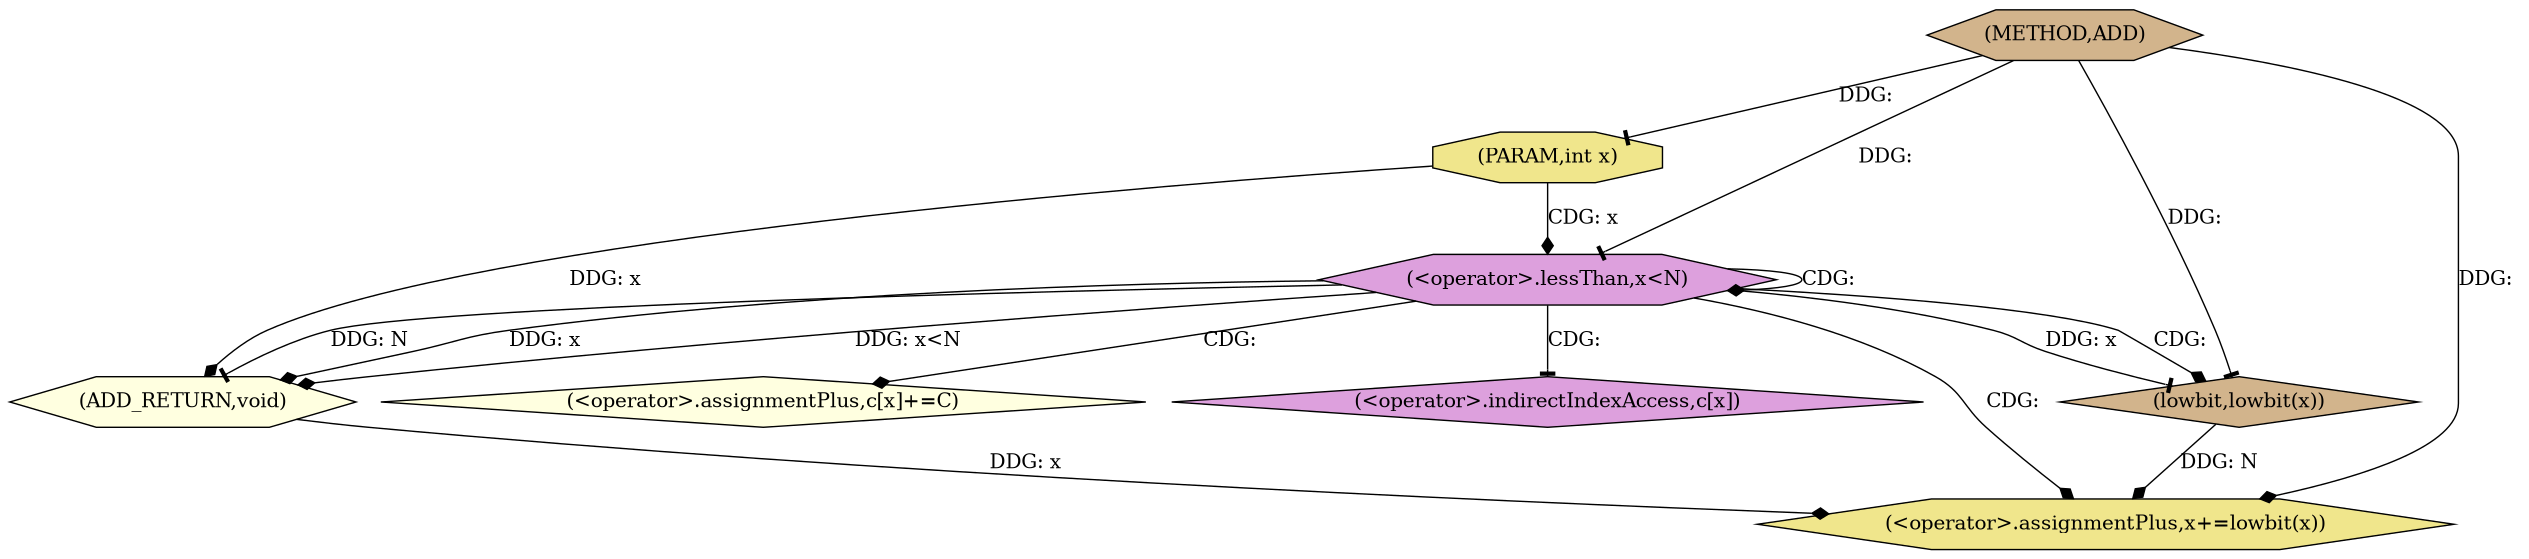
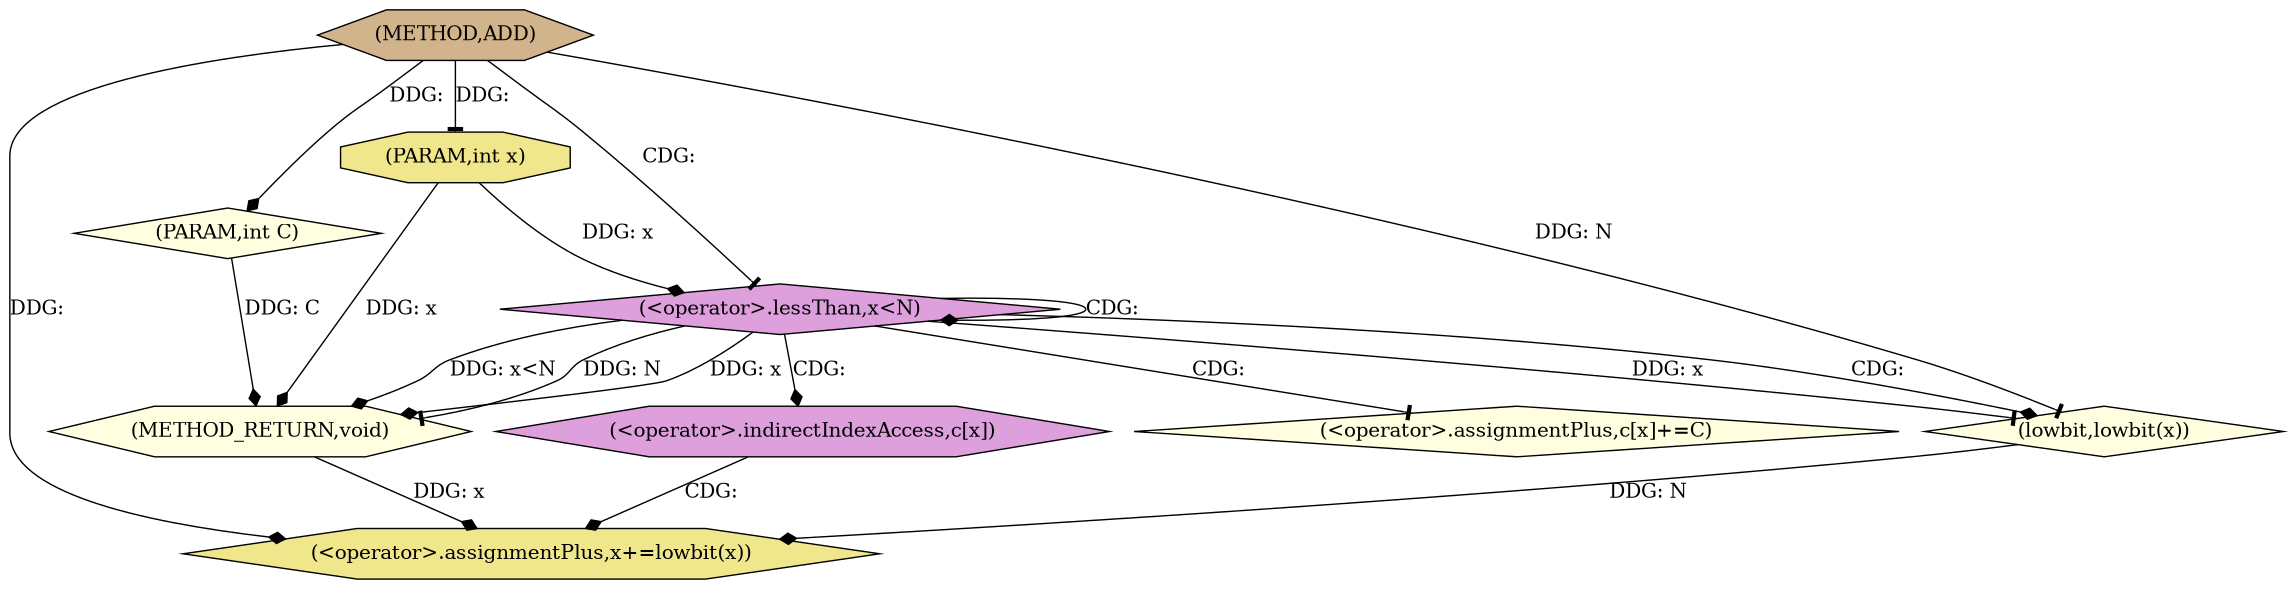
  digraph {
    node [fillcolor=lightyellow shape=diamond style=filled]
    edge [arrowhead=diamond]
    n1 [fillcolor=tan label="(METHOD,ADD)" shape=hexagon]
    n2 [fillcolor=khaki label="(PARAM,int x)" shape=octagon]
-   n4 [fillcolor=plum label="(<operator>.lessThan,x<N)" shape=hexagon]
+   n3 [label="(PARAM,int C)"]
+   n4 [fillcolor=plum label="(<operator>.lessThan,x<N)"]
    n5 [fillcolor=khaki label="(<operator>.assignmentPlus,x+=lowbit(x))" shape=hexagon]
-   n6 [fillcolor=tan label="(lowbit,lowbit(x))"]
-   n7 [label="(ADD_RETURN,void)" shape=hexagon]
+   n6 [label="(lowbit,lowbit(x))"]
+   n7 [label="(METHOD_RETURN,void)" shape=hexagon]
    n8 [label="(<operator>.assignmentPlus,c[x]+=C)"]
-   n9 [fillcolor=plum label="(<operator>.indirectIndexAccess,c[x])"]
+   n9 [fillcolor=plum label="(<operator>.indirectIndexAccess,c[x])" shape=hexagon]
    n1 -> n2 [arrowhead=tee label="DDG: "]
-   n1 -> n4 [arrowhead=tee label="DDG: "]
+   n1 -> n3 [label="DDG: "]
+   n1 -> n4 [arrowhead=tee label="CDG: "]
    n1 -> n5 [label="DDG: "]
-   n1 -> n6 [arrowhead=tee label="DDG: "]
-   n2 -> n4 [label="CDG: x"]
+   n1 -> n6 [arrowhead=tee label="DDG: N"]
+   n2 -> n4 [label="DDG: x"]
    n2 -> n7 [label="DDG: x"]
+   n3 -> n7 [label="DDG: C"]
    n4 -> n4 [label="CDG: "]
-   n4 -> n5 [label="CDG: "]
+   n9 -> n5 [label="CDG: "]
    n4 -> n6 [arrowhead=tee label="DDG: x"]
    n4 -> n6 [label="CDG: "]
    n4 -> n7 [label="DDG: x"]
    n4 -> n7 [label="DDG: x<N"]
    n4 -> n7 [arrowhead=tee label="DDG: N"]
-   n4 -> n8 [label="CDG: "]
-   n4 -> n9 [arrowhead=tee label="CDG: "]
+   n4 -> n8 [arrowhead=tee label="CDG: "]
+   n4 -> n9 [label="CDG: "]
    n6 -> n5 [label="DDG: N"]
    n7 -> n5 [label="DDG: x"]
  }
